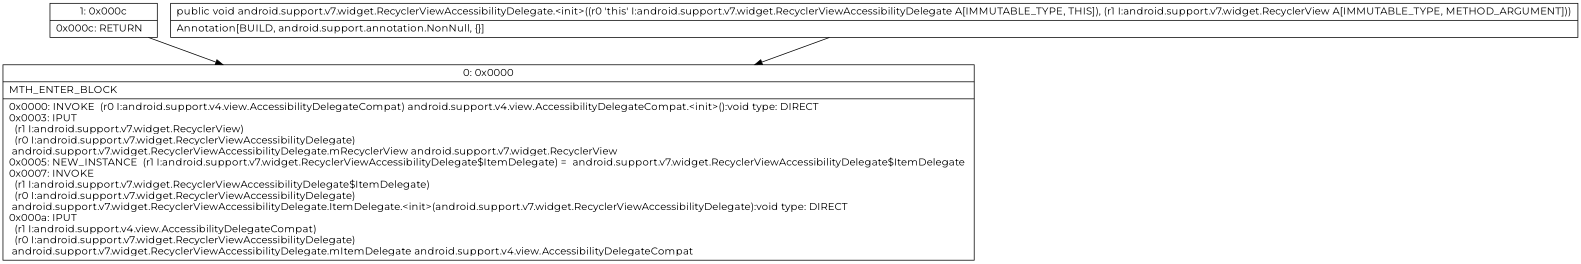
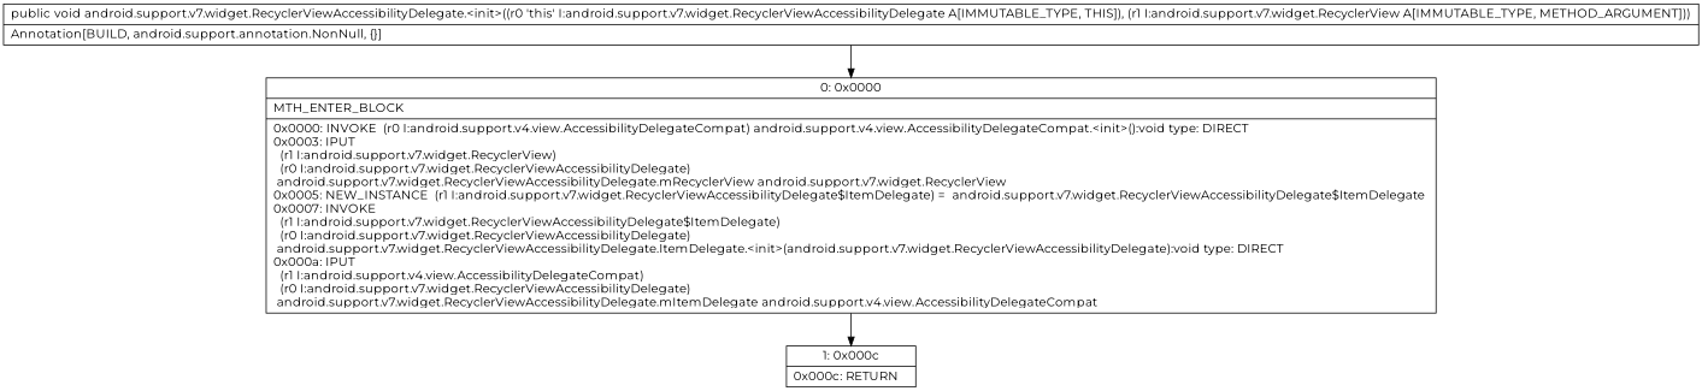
  digraph {
    fontname=Montserrat
    node [shape=record fontname=Montserrat]
    edge [fontname=Montserrat]
    n1 [label="{0\:\ 0x0000|MTH_ENTER_BLOCK\l|0x0000: INVOKE  (r0 I:android.support.v4.view.AccessibilityDelegateCompat) android.support.v4.view.AccessibilityDelegateCompat.\<init\>():void type: DIRECT \l0x0003: IPUT  \l  (r1 I:android.support.v7.widget.RecyclerView)\l  (r0 I:android.support.v7.widget.RecyclerViewAccessibilityDelegate)\l android.support.v7.widget.RecyclerViewAccessibilityDelegate.mRecyclerView android.support.v7.widget.RecyclerView \l0x0005: NEW_INSTANCE  (r1 I:android.support.v7.widget.RecyclerViewAccessibilityDelegate$ItemDelegate) =  android.support.v7.widget.RecyclerViewAccessibilityDelegate$ItemDelegate \l0x0007: INVOKE  \l  (r1 I:android.support.v7.widget.RecyclerViewAccessibilityDelegate$ItemDelegate)\l  (r0 I:android.support.v7.widget.RecyclerViewAccessibilityDelegate)\l android.support.v7.widget.RecyclerViewAccessibilityDelegate.ItemDelegate.\<init\>(android.support.v7.widget.RecyclerViewAccessibilityDelegate):void type: DIRECT \l0x000a: IPUT  \l  (r1 I:android.support.v4.view.AccessibilityDelegateCompat)\l  (r0 I:android.support.v7.widget.RecyclerViewAccessibilityDelegate)\l android.support.v7.widget.RecyclerViewAccessibilityDelegate.mItemDelegate android.support.v4.view.AccessibilityDelegateCompat \l}"]
    n2 [label="{1\:\ 0x000c|0x000c: RETURN   \l}"]
    n3 [label="{public void android.support.v7.widget.RecyclerViewAccessibilityDelegate.\<init\>((r0 'this' I:android.support.v7.widget.RecyclerViewAccessibilityDelegate A[IMMUTABLE_TYPE, THIS]), (r1 I:android.support.v7.widget.RecyclerView A[IMMUTABLE_TYPE, METHOD_ARGUMENT]))  | Annotation[BUILD, android.support.annotation.NonNull, \{\}]\l}"]
-   n2 -> n1
+   n1 -> n2
    n3 -> n1
  }
